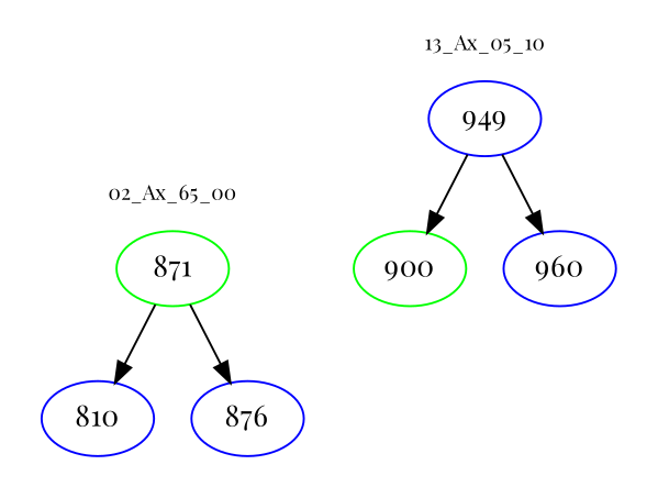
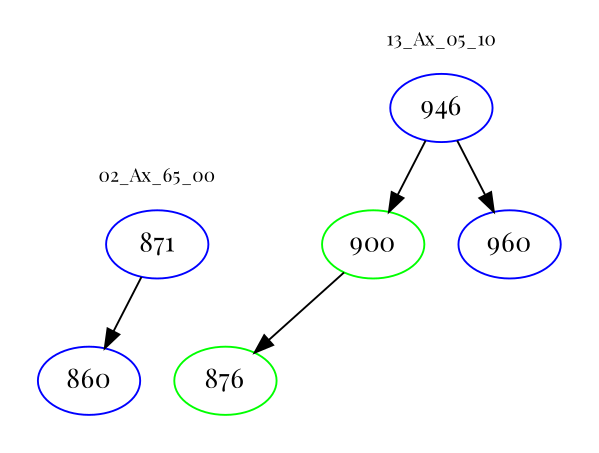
  digraph {
    fontname="Playfair Display"
    node [color=blue fontname="Playfair Display"]
    edge [color=black fontname="Playfair Display"]
-   n1 [color=green label=871]
-   n2 [label=810]
-   n3 [label=876]
-   n4 [label=949]
+   n1 [label=871]
+   n2 [label=860]
+   n3 [color=green label=876]
+   n4 [label=946]
    n5 [color=green label=900]
    n6 [label=960]
    subgraph cluster_1 {
      color=white
      fontsize=10
      label="02_Ax_65_00"
      n1
      n2
      n3
    }
    subgraph cluster_2 {
      color=white
      fontsize=10
      label="13_Ax_05_10"
      n4
      n5
      n6
    }
    n1 -> n2
-   n1 -> n3
+   n5 -> n3
    n4 -> n5
    n4 -> n6
  }
